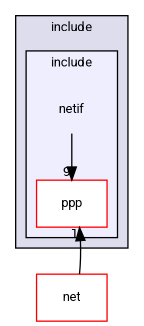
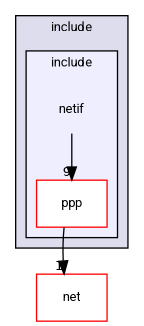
  digraph {
    compound=true
    fontname=Roboto
    node [fontname=Roboto fontsize=10 shape=box color=red fillcolor=white style=filled]
    edge [fontname=Roboto labeldistance=1.5 labelfontname=Helvetica labelfontsize=10]
    n1 [label=netif shape=plaintext color="" fillcolor="" style=""]
    n2 [label=ppp]
    n3 [label=net]
    subgraph cluster_1 {
      bgcolor="#ddddee"
      fontsize=10
      label=include
      pencolor=black
      subgraph cluster_2 {
        bgcolor="#eeeeff"
        fontsize=10
        label=include
        pencolor=black
        n1
        n2
      }
    }
    n1 -> n2 [headlabel=9]
-   n3 -> n2 [headlabel=1]
+   n2 -> n3 [headlabel=1]
  }
